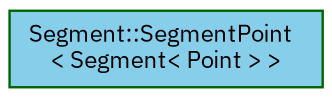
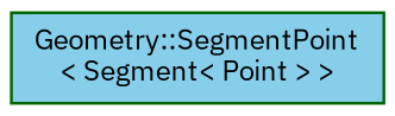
  digraph {
    rankdir=LR
    fontname="IBM Plex Sans"
-   n1 [color=darkgreen fillcolor=skyblue fontname="IBM Plex Sans" fontsize=10 height=0.2 label="Segment::SegmentPoint\l\< Segment\< Point \> \>" shape=record style=filled width=0.4]
+   n1 [color=darkgreen fillcolor=skyblue fontname="IBM Plex Sans" fontsize=10 height=0.2 label="Geometry::SegmentPoint\l\< Segment\< Point \> \>" shape=record style=filled width=0.4]
  }
